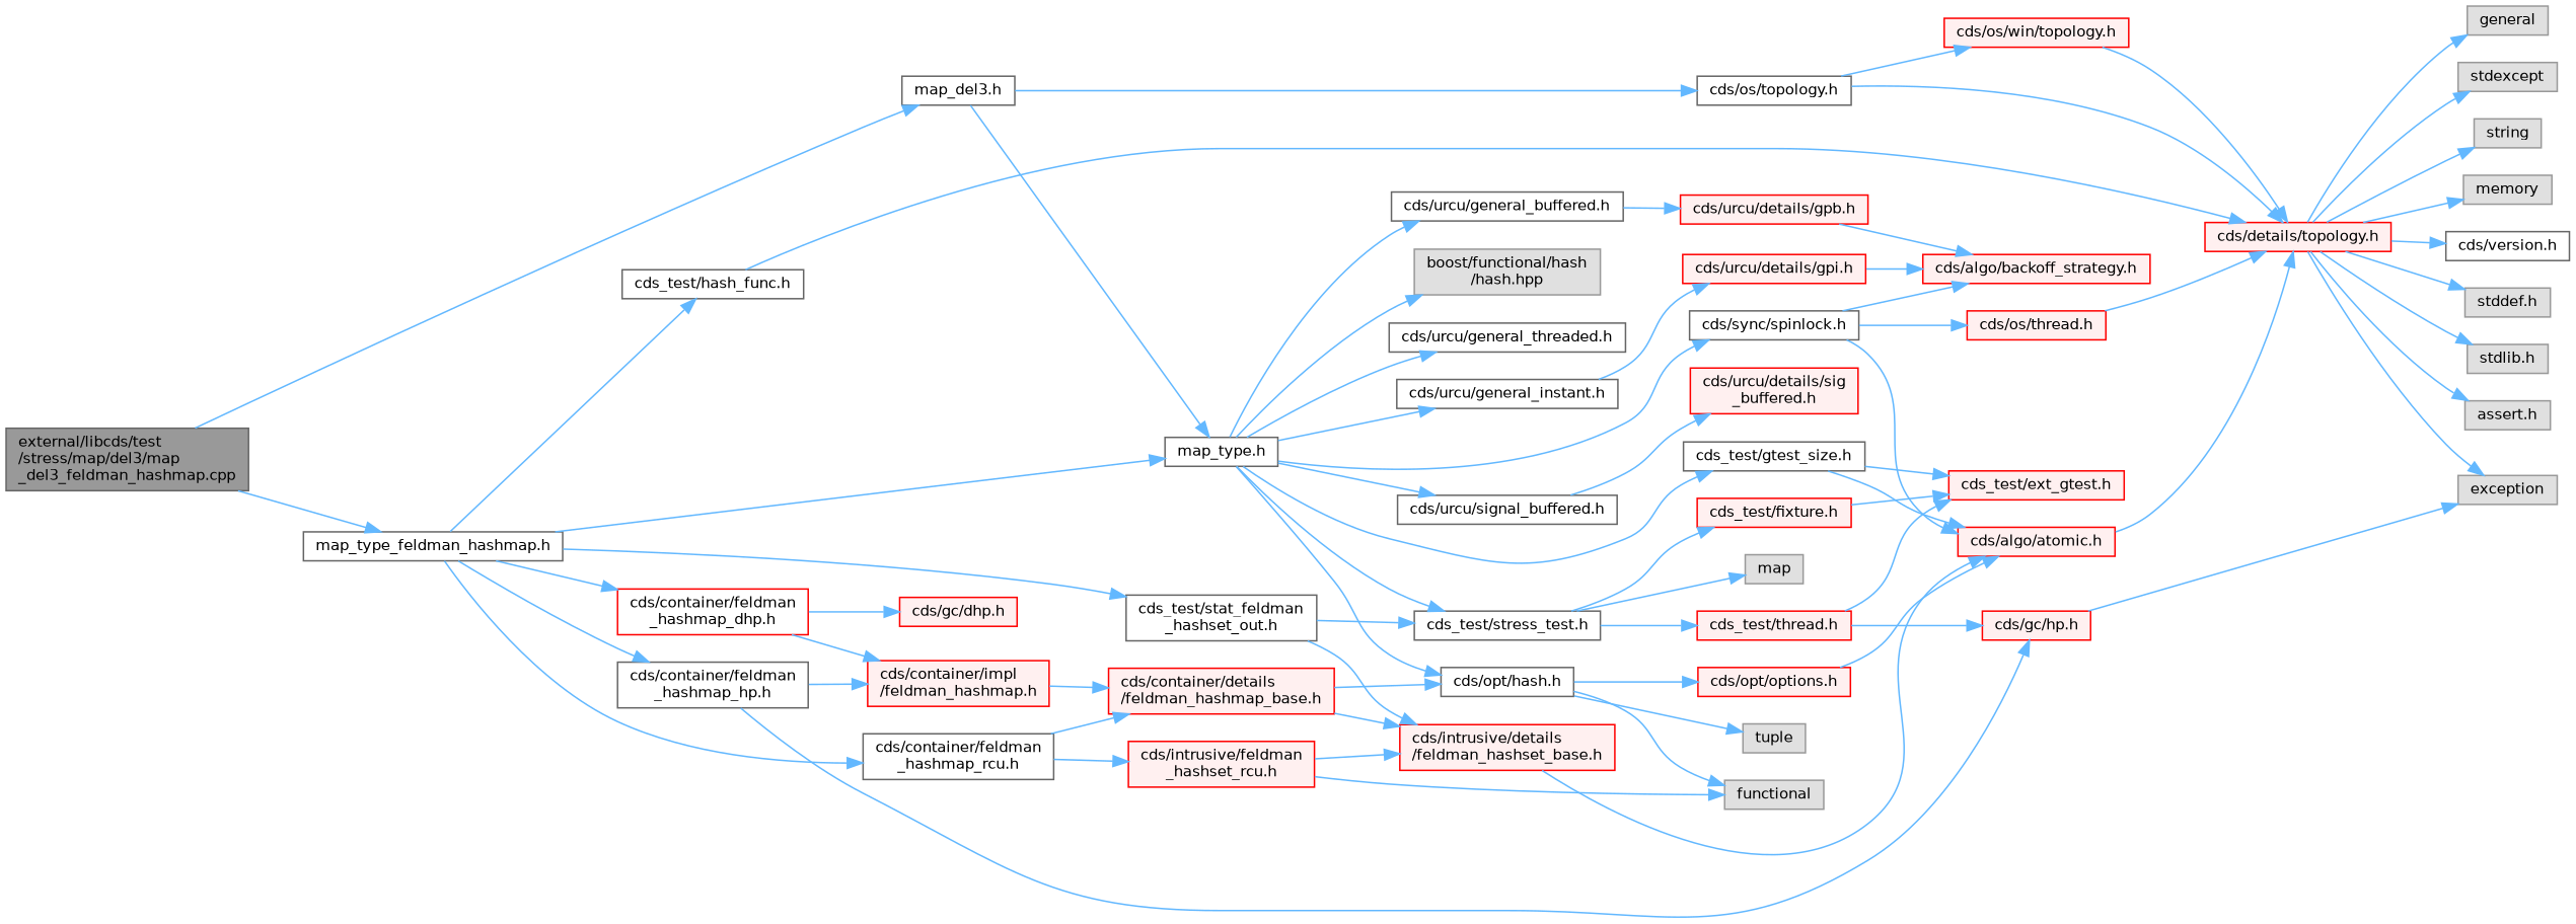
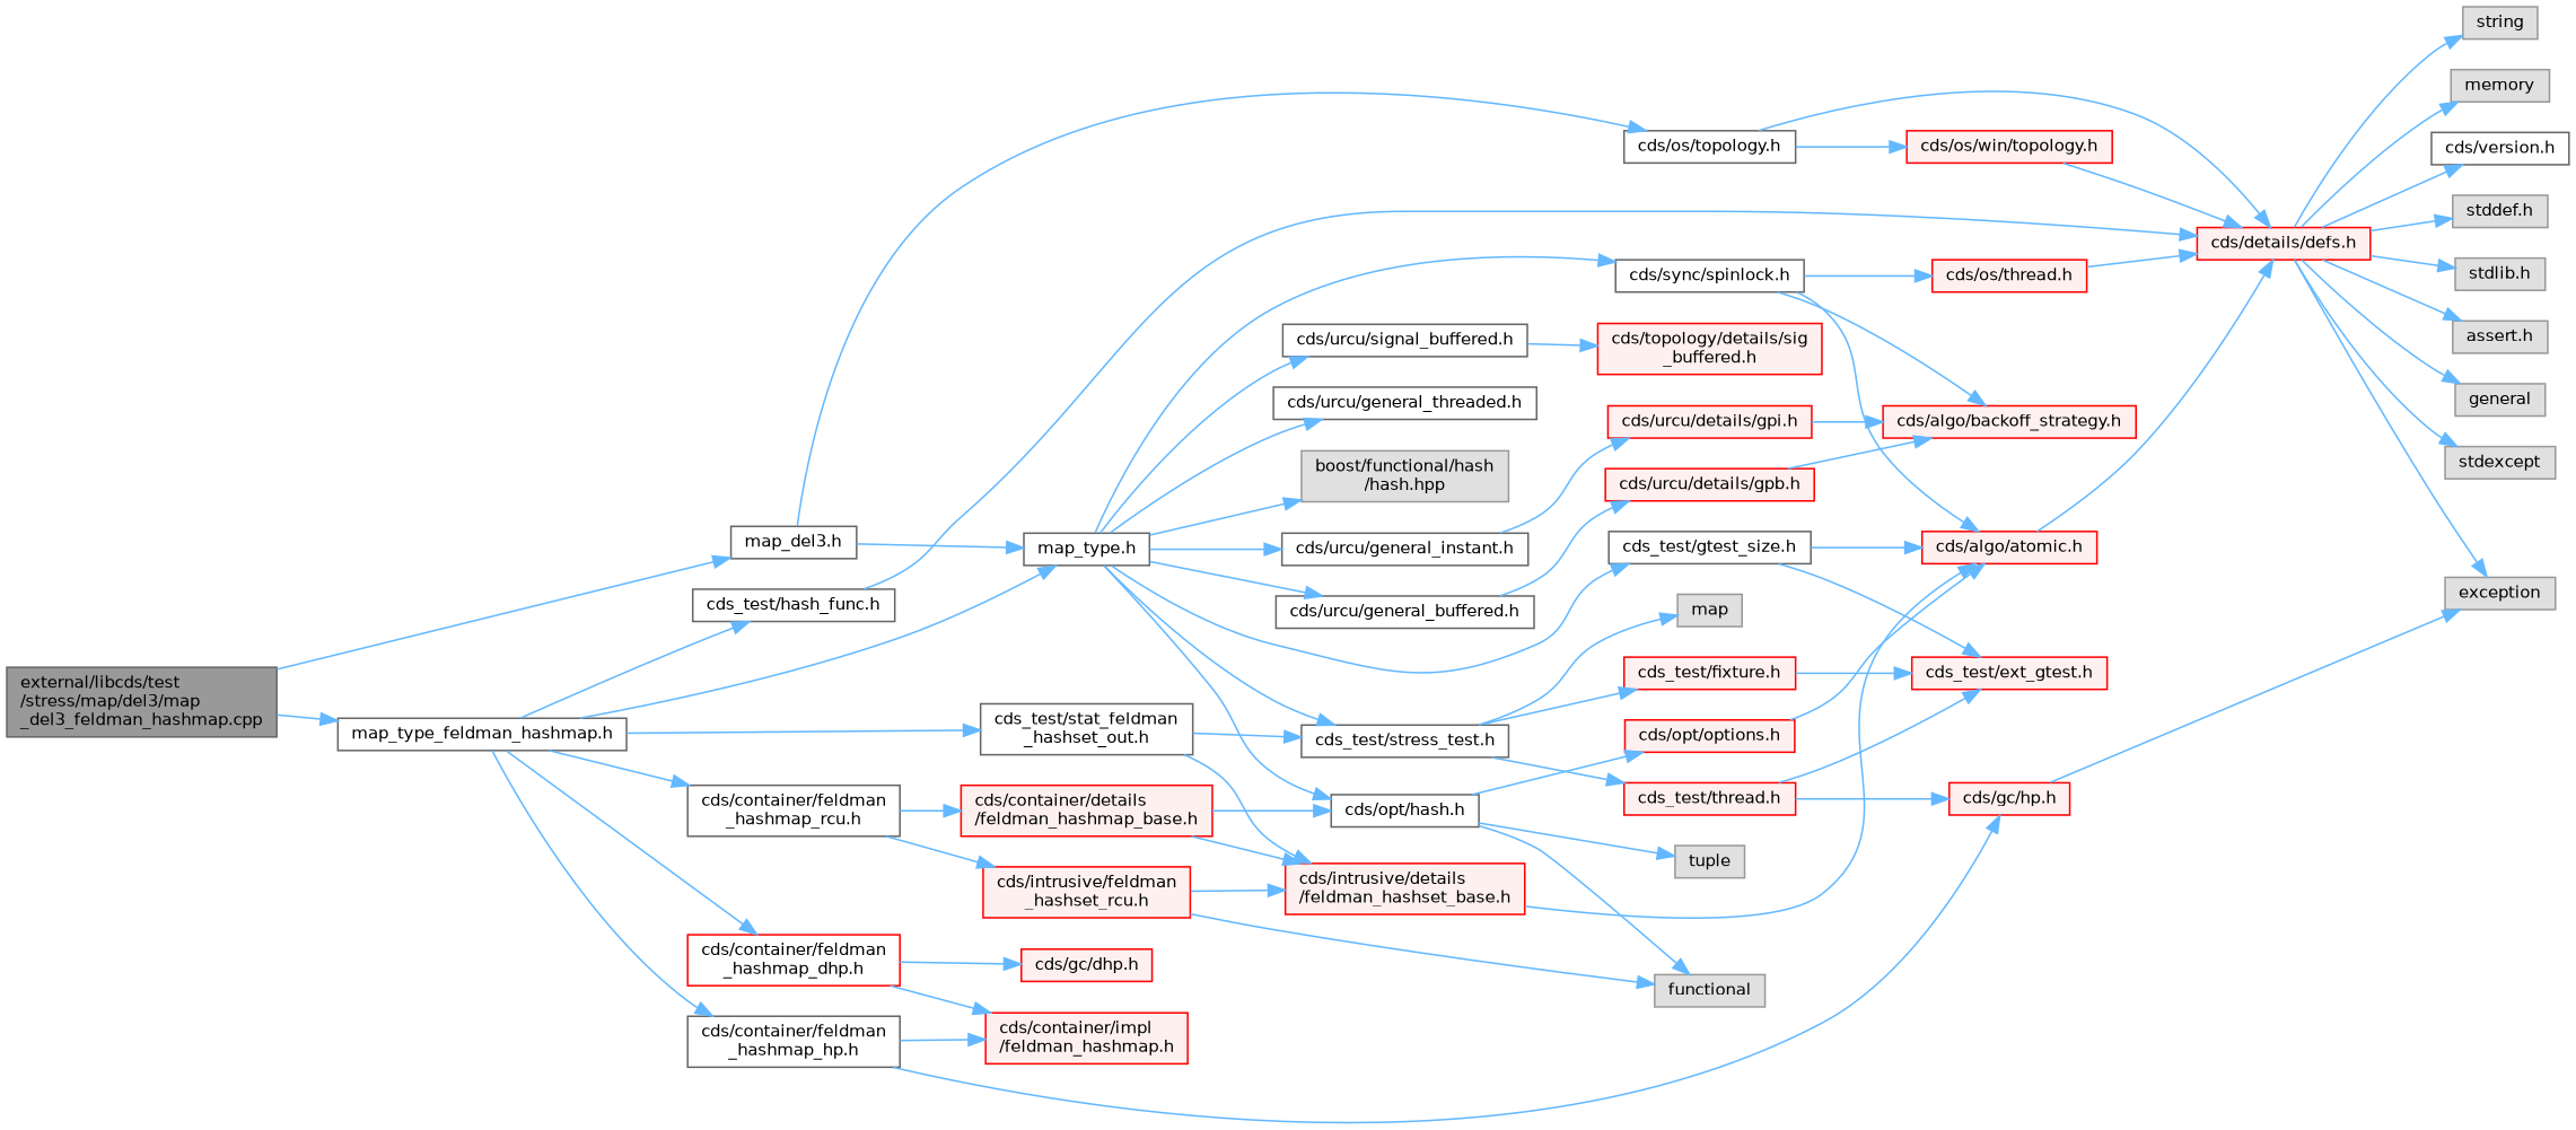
  digraph {
    rankdir=LR
    node [color=red fillcolor=white fontname=Helvetica fontsize=10 shape=box style=filled]
    edge [color=steelblue1 fontname=Helvetica fontsize=10 labelfontname=Helvetica labelfontsize=10 style=solid]
    n1 [color=gray40 fillcolor=grey60 fontcolor=black height=0.2 label="external/libcds/test\l/stress/map/del3/map\l_del3_feldman_hashmap.cpp" width=0.4]
    n2 [color=grey40 height=0.2 label="map_del3.h" width=0.4]
    n3 [color=grey40 height=0.2 label="map_type_feldman_hashmap.h" width=0.4]
    n4 [color=grey40 height=0.2 label="map_type.h" width=0.4]
    n5 [color=grey40 height=0.2 label="cds/os/topology.h" width=0.4]
    n6 [color=grey40 height=0.2 label="cds/container/feldman\l_hashmap_hp.h" width=0.4]
    n7 [height=0.2 label="cds/container/feldman\l_hashmap_dhp.h" width=0.4]
    n8 [color=grey40 height=0.2 label="cds/container/feldman\l_hashmap_rcu.h" width=0.4]
    n9 [color=grey40 height=0.2 label="cds_test/stat_feldman\l_hashset_out.h" width=0.4]
    n10 [color=grey40 height=0.2 label="cds_test/hash_func.h" width=0.4]
    n11 [color=grey40 height=0.2 label="cds/urcu/general_instant.h" width=0.4]
    n12 [color=grey40 height=0.2 label="cds/urcu/general_buffered.h" width=0.4]
    n13 [color=grey40 height=0.2 label="cds/urcu/general_threaded.h" width=0.4]
    n14 [color=grey40 height=0.2 label="cds/urcu/signal_buffered.h" width=0.4]
    n15 [color=grey40 height=0.2 label="cds/sync/spinlock.h" width=0.4]
    n16 [color=grey40 height=0.2 label="cds/opt/hash.h" width=0.4]
    n17 [color=grey60 fillcolor="#E0E0E0" height=0.2 label="boost/functional/hash\l/hash.hpp" width=0.4]
    n18 [color=grey40 height=0.2 label="cds_test/stress_test.h" width=0.4]
    n19 [color=grey40 height=0.2 label="cds_test/gtest_size.h" width=0.4]
-   n20 [fillcolor="#FFF0F0" height=0.2 label="cds/details/topology.h" width=0.4]
+   n20 [fillcolor="#FFF0F0" height=0.2 label="cds/details/defs.h" width=0.4]
    n21 [fillcolor="#FFF0F0" height=0.2 label="cds/os/win/topology.h" width=0.4]
    n22 [fillcolor="#FFF0F0" height=0.2 label="cds/urcu/details/gpi.h" width=0.4]
    n23 [fillcolor="#FFF0F0" height=0.2 label="cds/urcu/details/gpb.h" width=0.4]
-   n24 [fillcolor="#FFF0F0" height=0.2 label="cds/urcu/details/sig\l_buffered.h" width=0.4]
+   n24 [fillcolor="#FFF0F0" height=0.2 label="cds/topology/details/sig\l_buffered.h" width=0.4]
    n25 [fillcolor="#FFF0F0" height=0.2 label="cds/algo/backoff_strategy.h" width=0.4]
    n26 [fillcolor="#FFF0F0" height=0.2 label="cds/algo/atomic.h" width=0.4]
    n27 [fillcolor="#FFF0F0" height=0.2 label="cds/os/thread.h" width=0.4]
    n28 [color=grey60 fillcolor="#E0E0E0" height=0.2 label=tuple width=0.4]
    n29 [color=grey60 fillcolor="#E0E0E0" height=0.2 label=functional width=0.4]
    n30 [fillcolor="#FFF0F0" height=0.2 label="cds/opt/options.h" width=0.4]
    n31 [color=grey60 fillcolor="#E0E0E0" height=0.2 label=map width=0.4]
    n32 [fillcolor="#FFF0F0" height=0.2 label="cds_test/fixture.h" width=0.4]
    n33 [fillcolor="#FFF0F0" height=0.2 label="cds_test/thread.h" width=0.4]
    n34 [fillcolor="#FFF0F0" height=0.2 label="cds_test/ext_gtest.h" width=0.4]
    n35 [color=grey60 fillcolor="#E0E0E0" height=0.2 label="stddef.h" width=0.4]
    n36 [color=grey60 fillcolor="#E0E0E0" height=0.2 label="stdlib.h" width=0.4]
    n37 [color=grey60 fillcolor="#E0E0E0" height=0.2 label="assert.h" width=0.4]
    n38 [color=grey60 fillcolor="#E0E0E0" height=0.2 label=general width=0.4]
    n39 [color=grey60 fillcolor="#E0E0E0" height=0.2 label=exception width=0.4]
    n40 [color=grey60 fillcolor="#E0E0E0" height=0.2 label=stdexcept width=0.4]
    n41 [color=grey60 fillcolor="#E0E0E0" height=0.2 label=string width=0.4]
    n42 [color=grey60 fillcolor="#E0E0E0" height=0.2 label=memory width=0.4]
    n43 [color=grey40 height=0.2 label="cds/version.h" width=0.4]
    n44 [fillcolor="#FFF0F0" height=0.2 label="cds/gc/hp.h" width=0.4]
    n45 [fillcolor="#FFF0F0" height=0.2 label="cds/container/impl\l/feldman_hashmap.h" width=0.4]
    n46 [fillcolor="#FFF0F0" height=0.2 label="cds/gc/dhp.h" width=0.4]
    n47 [fillcolor="#FFF0F0" height=0.2 label="cds/container/details\l/feldman_hashmap_base.h" width=0.4]
    n48 [fillcolor="#FFF0F0" height=0.2 label="cds/intrusive/feldman\l_hashset_rcu.h" width=0.4]
    n49 [fillcolor="#FFF0F0" height=0.2 label="cds/intrusive/details\l/feldman_hashset_base.h" width=0.4]
    n1 -> n2
    n1 -> n3
    n2 -> n4
    n2 -> n5
    n3 -> n4
    n3 -> n6
    n3 -> n7
    n3 -> n8
    n3 -> n9
    n3 -> n10
    n4 -> n11
    n4 -> n12
    n4 -> n13
    n4 -> n14
    n4 -> n15
    n4 -> n16
    n4 -> n17
    n4 -> n18
    n4 -> n19
    n5 -> n20
    n5 -> n21
    n6 -> n44
    n6 -> n45
    n7 -> n45
    n7 -> n46
    n8 -> n47
    n8 -> n48
    n9 -> n18
    n9 -> n49
    n10 -> n20
    n11 -> n22
    n12 -> n23
    n14 -> n24
    n15 -> n25
    n15 -> n26
    n15 -> n27
    n16 -> n28
    n16 -> n29
    n16 -> n30
    n18 -> n31
    n18 -> n32
    n18 -> n33
    n19 -> n26
    n19 -> n34
    n20 -> n35
    n20 -> n36
    n20 -> n37
    n20 -> n38
    n20 -> n39
    n20 -> n40
    n20 -> n41
    n20 -> n42
    n20 -> n43
    n21 -> n20
    n22 -> n25
    n23 -> n25
    n26 -> n20
    n27 -> n20
    n30 -> n26
    n32 -> n34
    n33 -> n34
    n33 -> n44
    n44 -> n39
-   n45 -> n47
    n47 -> n16
    n47 -> n49
    n48 -> n29
    n48 -> n49
    n49 -> n26
  }
